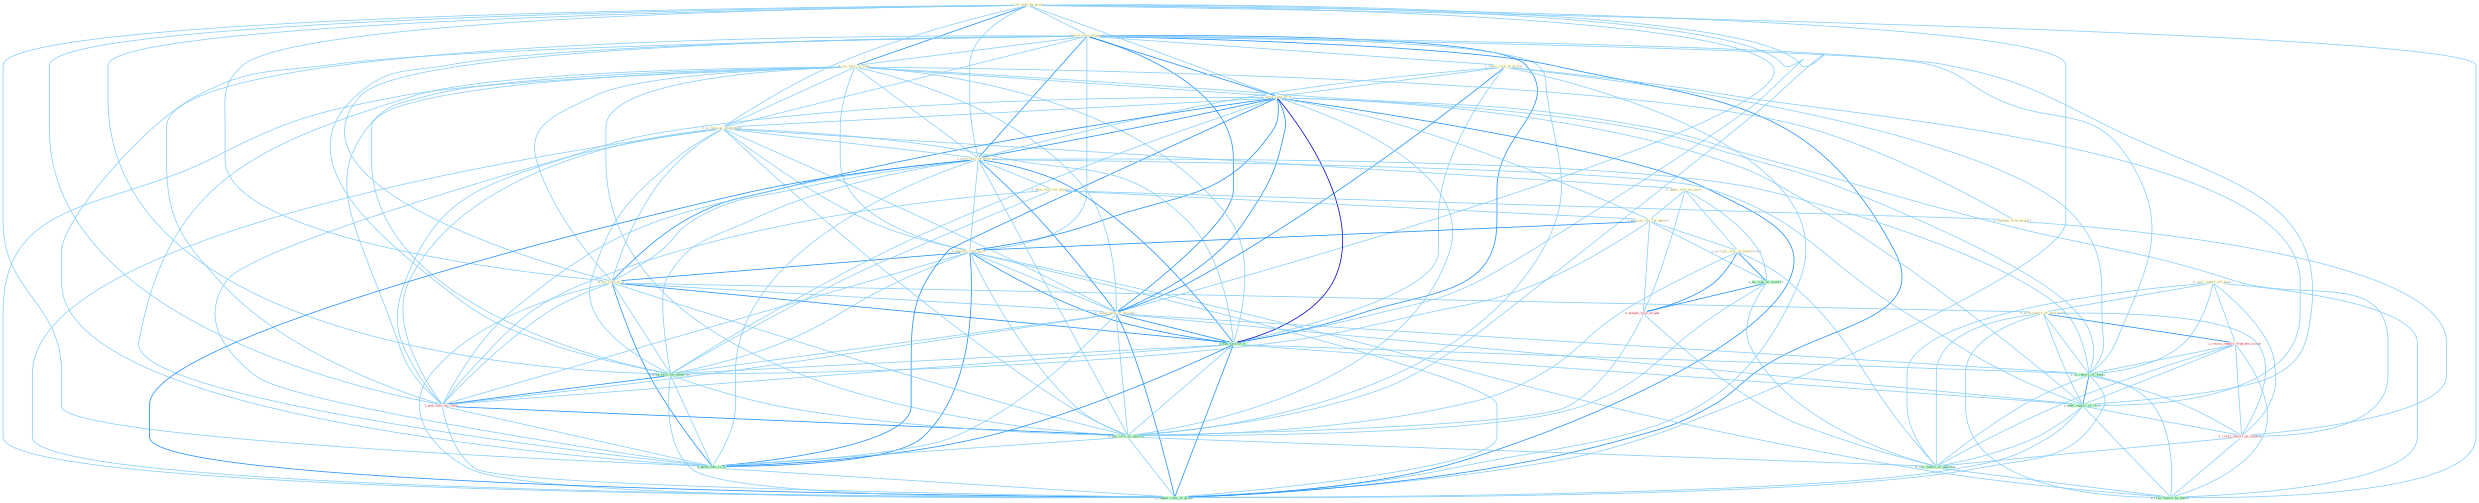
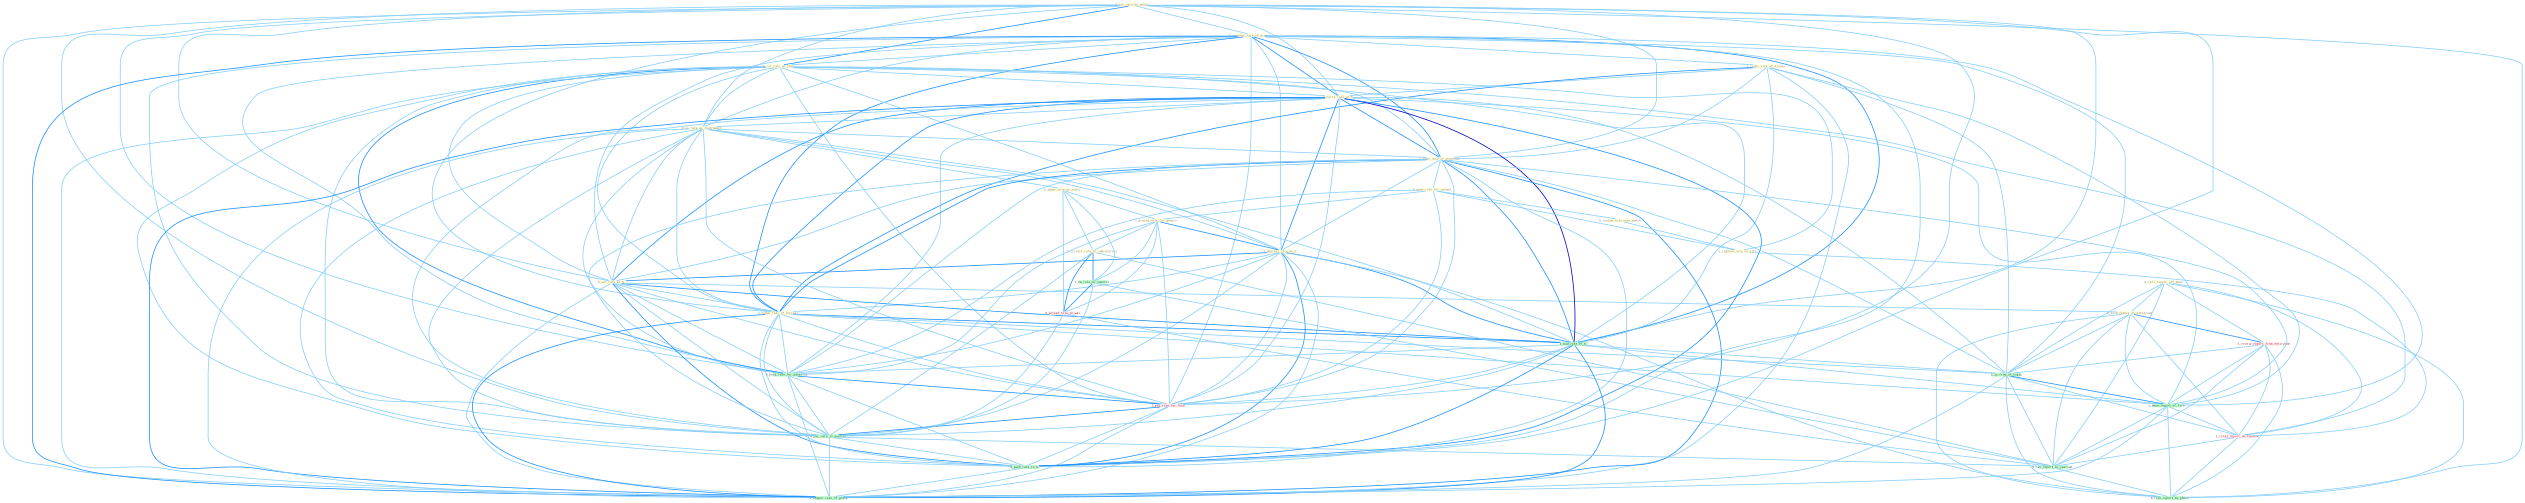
  graph {
    fontname="Liberation Mono"
    node [color="#ffffe0" fixedsize=true fontcolor="#8b7d6b" fontname="Liberation Mono" fontsize=4 shape=polygon style=filled]
    edge [color="#87cefa" fontname="Liberation Mono" w=1]
    "0_cut_rate_by_point " [height=.06 width=.5]
    "0_call_report_off_base " [height=.06 width=.5]
    "1_underst_rate_of_growth " [height=.06 width=.5]
    "1_reduc_risk_of_diseas " [height=.06 width=.5]
    "0_cut_rate_on_them " [height=.06 width=.5]
    "0_depress_rate_by_% " [height=.06 width=.5]
    "0_set_rate_at_% " [height=.06 width=.5]
    "1_carri_rate_of_% " [height=.06 width=.5]
    "0_us_rate_as_instrument " [height=.06 width=.5]
    "1_have_rate_of_othernum " [height=.06 width=.5]
    "0_have_rule_for_attend " [height=.06 width=.5]
    "1_reduc_rate_of_increas " [height=.06 width=.5]
    "0_ignor_role_as_sourc " [height=.06 width=.5]
+   "0_review_rule_over_month " [height=.06 width=.5]
    "1_provid_role_for_govern " [height=.06 width=.5]
    "1_tighten_rule_on_gift " [height=.06 width=.5]
    "1_curtail_role_in_subcontract " [height=.06 width=.5]
    "0_told_report_at_entitynam " [height=.06 width=.5]
    "1_receiv_report_from_entitynam " [color="#fff0f5" fontcolor="#b22222" height=.06 width=.5]
    "0_accept_role_in_wai " [color="#fff0f5" fontcolor="#b22222" height=.06 width=.5]
    "1_pai_rate_for_fund " [color="#fff0f5" fontcolor="#b22222" height=.06 width=.5]
    "1_relai_report_on_tendenc " [color="#fff0f5" fontcolor="#b22222" height=.06 width=.5]
    "1_had_rate_of_% " [color="#BDFCC9" fontcolor="#2f4f4f" height=.06 width=.5]
    "0_hold_rate_for_advertis " [color="#BDFCC9" fontcolor="#2f4f4f" height=.06 width=.5]
    "0_pai_rate_in_quarter " [color="#BDFCC9" fontcolor="#2f4f4f" height=.06 width=.5]
    "0_push_rate_to_% " [color="#BDFCC9" fontcolor="#2f4f4f" height=.06 width=.5]
    "0_file_report_by_phone " [color="#BDFCC9" fontcolor="#2f4f4f" height=.06 width=.5]
    "1_compar_rate_of_group " [color="#BDFCC9" fontcolor="#2f4f4f" height=.06 width=.5]
-   "1_is_report_of_topic " [color="#BDFCC9" fontcolor="#2f4f4f" height=.06 width=.5]
+   "1_is_report_of_topic " [color="#BDFCC9" fontcolor="#2f4f4f" height=.06 width=.5 label="1_is_from_of_topic"]
    "0_ran_report_in_yearnum " [color="#BDFCC9" fontcolor="#2f4f4f" height=.06 width=.5]
    "1_been_report_of_firm " [color="#BDFCC9" fontcolor="#2f4f4f" height=.06 width=.5]
    "1_ha_role_in_countri " [color="#BDFCC9" fontcolor="#2f4f4f" height=.06 width=.5]
    subgraph sub_1 {
      "0_cut_rate_by_point "
      "0_call_report_off_base "
      "1_underst_rate_of_growth "
      "1_reduc_risk_of_diseas "
      "0_cut_rate_on_them "
      "0_depress_rate_by_% "
      "0_set_rate_at_% "
      "1_carri_rate_of_% "
      "0_us_rate_as_instrument "
      "1_have_rate_of_othernum "
      "0_have_rule_for_attend "
      "1_reduc_rate_of_increas "
      "0_ignor_role_as_sourc "
+     "0_review_rule_over_month "
      "1_provid_role_for_govern "
      "1_tighten_rule_on_gift "
      "1_curtail_role_in_subcontract "
      "0_told_report_at_entitynam "
    }
    subgraph sub_2 {
      "1_receiv_report_from_entitynam "
      "0_accept_role_in_wai "
      "1_pai_rate_for_fund "
      "1_relai_report_on_tendenc "
    }
    "0_cut_rate_by_point " -- "1_underst_rate_of_growth "
    "0_cut_rate_by_point " -- "0_cut_rate_on_them " [color="#1e90ff" w=2]
    "0_cut_rate_by_point " -- "0_set_rate_at_% "
    "0_cut_rate_by_point " -- "1_carri_rate_of_% "
    "0_cut_rate_by_point " -- "0_us_rate_as_instrument "
    "0_cut_rate_by_point " -- "1_have_rate_of_othernum "
    "0_cut_rate_by_point " -- "1_reduc_rate_of_increas "
    "0_cut_rate_by_point " -- "1_pai_rate_for_fund "
    "0_cut_rate_by_point " -- "1_had_rate_of_% "
    "0_cut_rate_by_point " -- "0_hold_rate_for_advertis "
    "0_cut_rate_by_point " -- "0_pai_rate_in_quarter "
    "0_cut_rate_by_point " -- "0_push_rate_to_% "
    "0_cut_rate_by_point " -- "0_file_report_by_phone "
    "0_cut_rate_by_point " -- "1_compar_rate_of_group "
    "0_call_report_off_base " -- "0_told_report_at_entitynam "
    "0_call_report_off_base " -- "1_receiv_report_from_entitynam "
    "0_call_report_off_base " -- "1_relai_report_on_tendenc "
    "0_call_report_off_base " -- "0_file_report_by_phone "
    "0_call_report_off_base " -- "1_is_report_of_topic "
    "0_call_report_off_base " -- "0_ran_report_in_yearnum "
    "1_underst_rate_of_growth " -- "1_reduc_risk_of_diseas "
    "1_underst_rate_of_growth " -- "0_cut_rate_on_them "
    "1_underst_rate_of_growth " -- "0_depress_rate_by_% "
    "1_underst_rate_of_growth " -- "0_set_rate_at_% "
    "1_underst_rate_of_growth " -- "1_carri_rate_of_% " [color="#1e90ff" w=2]
    "1_underst_rate_of_growth " -- "0_us_rate_as_instrument "
    "1_underst_rate_of_growth " -- "1_have_rate_of_othernum " [color="#1e90ff" w=2]
    "1_underst_rate_of_growth " -- "1_reduc_rate_of_increas " [color="#1e90ff" w=2]
    "1_underst_rate_of_growth " -- "1_pai_rate_for_fund "
    "1_underst_rate_of_growth " -- "1_had_rate_of_% " [color="#1e90ff" w=2]
    "1_underst_rate_of_growth " -- "0_hold_rate_for_advertis "
    "1_underst_rate_of_growth " -- "0_pai_rate_in_quarter "
    "1_underst_rate_of_growth " -- "0_push_rate_to_% "
    "1_underst_rate_of_growth " -- "1_compar_rate_of_group " [color="#1e90ff" w=2]
    "1_underst_rate_of_growth " -- "1_is_report_of_topic "
    "1_underst_rate_of_growth " -- "1_been_report_of_firm "
    "1_reduc_risk_of_diseas " -- "1_carri_rate_of_% "
    "1_reduc_risk_of_diseas " -- "1_have_rate_of_othernum "
    "1_reduc_risk_of_diseas " -- "1_reduc_rate_of_increas " [color="#1e90ff" w=2]
    "1_reduc_risk_of_diseas " -- "1_had_rate_of_% "
    "1_reduc_risk_of_diseas " -- "1_compar_rate_of_group "
    "1_reduc_risk_of_diseas " -- "1_is_report_of_topic "
    "1_reduc_risk_of_diseas " -- "1_been_report_of_firm "
    "0_cut_rate_on_them " -- "0_depress_rate_by_% "
    "0_cut_rate_on_them " -- "0_set_rate_at_% "
    "0_cut_rate_on_them " -- "1_carri_rate_of_% "
    "0_cut_rate_on_them " -- "0_us_rate_as_instrument "
    "0_cut_rate_on_them " -- "1_have_rate_of_othernum "
    "0_cut_rate_on_them " -- "1_reduc_rate_of_increas "
    "0_cut_rate_on_them " -- "1_tighten_rule_on_gift "
    "0_cut_rate_on_them " -- "1_pai_rate_for_fund "
    "0_cut_rate_on_them " -- "1_relai_report_on_tendenc "
    "0_cut_rate_on_them " -- "1_had_rate_of_% "
-   "0_cut_rate_on_them " -- "0_hold_rate_for_advertis "
+   "0_cut_rate_on_them " -- "0_hold_rate_for_advertis " [color="#1e90ff"]
    "0_cut_rate_on_them " -- "0_pai_rate_in_quarter "
    "0_cut_rate_on_them " -- "0_push_rate_to_% "
    "0_cut_rate_on_them " -- "1_compar_rate_of_group "
    "0_depress_rate_by_% " -- "0_set_rate_at_% " [color="#1e90ff" w=2]
    "0_depress_rate_by_% " -- "1_carri_rate_of_% " [color="#1e90ff" w=2]
    "0_depress_rate_by_% " -- "0_us_rate_as_instrument "
    "0_depress_rate_by_% " -- "1_have_rate_of_othernum "
    "0_depress_rate_by_% " -- "1_reduc_rate_of_increas "
    "0_depress_rate_by_% " -- "1_pai_rate_for_fund "
    "0_depress_rate_by_% " -- "1_had_rate_of_% " [color="#1e90ff" w=2]
    "0_depress_rate_by_% " -- "0_hold_rate_for_advertis "
    "0_depress_rate_by_% " -- "0_pai_rate_in_quarter "
    "0_depress_rate_by_% " -- "0_push_rate_to_% " [color="#1e90ff" w=2]
    "0_depress_rate_by_% " -- "0_file_report_by_phone "
    "0_depress_rate_by_% " -- "1_compar_rate_of_group "
    "0_set_rate_at_% " -- "1_carri_rate_of_% " [color="#1e90ff" w=2]
    "0_set_rate_at_% " -- "0_us_rate_as_instrument "
    "0_set_rate_at_% " -- "1_have_rate_of_othernum "
    "0_set_rate_at_% " -- "1_reduc_rate_of_increas "
    "0_set_rate_at_% " -- "0_told_report_at_entitynam "
    "0_set_rate_at_% " -- "1_pai_rate_for_fund "
    "0_set_rate_at_% " -- "1_had_rate_of_% " [color="#1e90ff" w=2]
    "0_set_rate_at_% " -- "0_hold_rate_for_advertis "
    "0_set_rate_at_% " -- "0_pai_rate_in_quarter "
    "0_set_rate_at_% " -- "0_push_rate_to_% " [color="#1e90ff" w=2]
    "0_set_rate_at_% " -- "1_compar_rate_of_group "
    "1_carri_rate_of_% " -- "0_us_rate_as_instrument "
    "1_carri_rate_of_% " -- "1_have_rate_of_othernum " [color="#1e90ff" w=2]
    "1_carri_rate_of_% " -- "1_reduc_rate_of_increas " [color="#1e90ff" w=2]
    "1_carri_rate_of_% " -- "1_pai_rate_for_fund "
    "1_carri_rate_of_% " -- "1_had_rate_of_% " [color="#0000cd" w=3]
    "1_carri_rate_of_% " -- "0_hold_rate_for_advertis "
    "1_carri_rate_of_% " -- "0_pai_rate_in_quarter "
    "1_carri_rate_of_% " -- "0_push_rate_to_% " [color="#1e90ff" w=2]
    "1_carri_rate_of_% " -- "1_compar_rate_of_group " [color="#1e90ff" w=2]
    "1_carri_rate_of_% " -- "1_is_report_of_topic "
    "1_carri_rate_of_% " -- "1_been_report_of_firm "
    "0_us_rate_as_instrument " -- "1_have_rate_of_othernum "
    "0_us_rate_as_instrument " -- "1_reduc_rate_of_increas "
    "0_us_rate_as_instrument " -- "0_ignor_role_as_sourc "
    "0_us_rate_as_instrument " -- "1_pai_rate_for_fund "
    "0_us_rate_as_instrument " -- "1_had_rate_of_% "
    "0_us_rate_as_instrument " -- "0_hold_rate_for_advertis "
    "0_us_rate_as_instrument " -- "0_pai_rate_in_quarter "
    "0_us_rate_as_instrument " -- "0_push_rate_to_% "
    "0_us_rate_as_instrument " -- "1_compar_rate_of_group "
    "1_have_rate_of_othernum " -- "0_have_rule_for_attend "
    "1_have_rate_of_othernum " -- "1_reduc_rate_of_increas " [color="#1e90ff" w=2]
    "1_have_rate_of_othernum " -- "1_pai_rate_for_fund "
    "1_have_rate_of_othernum " -- "1_had_rate_of_% " [color="#1e90ff" w=2]
    "1_have_rate_of_othernum " -- "0_hold_rate_for_advertis "
    "1_have_rate_of_othernum " -- "0_pai_rate_in_quarter "
    "1_have_rate_of_othernum " -- "0_push_rate_to_% "
    "1_have_rate_of_othernum " -- "1_compar_rate_of_group " [color="#1e90ff" w=2]
    "1_have_rate_of_othernum " -- "1_is_report_of_topic "
    "1_have_rate_of_othernum " -- "1_been_report_of_firm "
+   "0_have_rule_for_attend " -- "0_review_rule_over_month "
    "0_have_rule_for_attend " -- "1_provid_role_for_govern "
    "0_have_rule_for_attend " -- "1_tighten_rule_on_gift "
    "0_have_rule_for_attend " -- "1_pai_rate_for_fund "
    "0_have_rule_for_attend " -- "0_hold_rate_for_advertis "
    "1_reduc_rate_of_increas " -- "1_pai_rate_for_fund "
    "1_reduc_rate_of_increas " -- "1_had_rate_of_% " [color="#1e90ff" w=2]
    "1_reduc_rate_of_increas " -- "0_hold_rate_for_advertis "
    "1_reduc_rate_of_increas " -- "0_pai_rate_in_quarter "
    "1_reduc_rate_of_increas " -- "0_push_rate_to_% "
    "1_reduc_rate_of_increas " -- "1_compar_rate_of_group " [color="#1e90ff" w=2]
    "1_reduc_rate_of_increas " -- "1_is_report_of_topic "
    "1_reduc_rate_of_increas " -- "1_been_report_of_firm "
    "0_ignor_role_as_sourc " -- "1_provid_role_for_govern "
    "0_ignor_role_as_sourc " -- "1_curtail_role_in_subcontract "
    "0_ignor_role_as_sourc " -- "0_accept_role_in_wai "
    "0_ignor_role_as_sourc " -- "1_ha_role_in_countri "
+   "0_review_rule_over_month " -- "1_tighten_rule_on_gift "
    "1_provid_role_for_govern " -- "0_depress_rate_by_% " [color="#1e90ff" w=2]
    "1_provid_role_for_govern " -- "1_curtail_role_in_subcontract "
    "1_provid_role_for_govern " -- "0_accept_role_in_wai "
-   "1_provid_role_for_govern " -- "1_carri_rate_of_% "
+   "1_provid_role_for_govern " -- "1_pai_rate_for_fund "
    "1_provid_role_for_govern " -- "0_hold_rate_for_advertis "
    "1_provid_role_for_govern " -- "1_ha_role_in_countri "
    "1_tighten_rule_on_gift " -- "1_relai_report_on_tendenc "
    "1_curtail_role_in_subcontract " -- "0_accept_role_in_wai " [color="#1e90ff" w=2]
    "1_curtail_role_in_subcontract " -- "0_pai_rate_in_quarter "
    "1_curtail_role_in_subcontract " -- "0_ran_report_in_yearnum "
    "1_curtail_role_in_subcontract " -- "1_ha_role_in_countri " [color="#1e90ff" w=2]
    "0_told_report_at_entitynam " -- "1_receiv_report_from_entitynam " [color="#1e90ff" w=2]
    "0_told_report_at_entitynam " -- "1_relai_report_on_tendenc "
    "0_told_report_at_entitynam " -- "0_file_report_by_phone "
    "0_told_report_at_entitynam " -- "1_is_report_of_topic "
    "0_told_report_at_entitynam " -- "0_ran_report_in_yearnum "
    "0_told_report_at_entitynam " -- "1_been_report_of_firm "
    "1_receiv_report_from_entitynam " -- "1_relai_report_on_tendenc "
    "1_receiv_report_from_entitynam " -- "0_file_report_by_phone "
    "1_receiv_report_from_entitynam " -- "1_is_report_of_topic "
    "1_receiv_report_from_entitynam " -- "0_ran_report_in_yearnum "
    "1_receiv_report_from_entitynam " -- "1_been_report_of_firm "
    "0_accept_role_in_wai " -- "0_pai_rate_in_quarter "
    "0_accept_role_in_wai " -- "0_ran_report_in_yearnum "
    "1_pai_rate_for_fund " -- "0_pai_rate_in_quarter " [color="#1e90ff" w=2]
    "1_pai_rate_for_fund " -- "0_push_rate_to_% "
    "1_pai_rate_for_fund " -- "1_compar_rate_of_group "
    "1_relai_report_on_tendenc " -- "0_file_report_by_phone "
    "1_relai_report_on_tendenc " -- "0_ran_report_in_yearnum "
    "1_had_rate_of_% " -- "1_pai_rate_for_fund "
    "1_had_rate_of_% " -- "0_hold_rate_for_advertis "
    "1_had_rate_of_% " -- "0_pai_rate_in_quarter "
    "1_had_rate_of_% " -- "0_push_rate_to_% " [color="#1e90ff" w=2]
    "1_had_rate_of_% " -- "1_compar_rate_of_group " [color="#1e90ff" w=2]
    "1_had_rate_of_% " -- "1_is_report_of_topic "
    "1_had_rate_of_% " -- "1_been_report_of_firm "
    "0_hold_rate_for_advertis " -- "1_pai_rate_for_fund " [color="#1e90ff" w=2]
    "0_hold_rate_for_advertis " -- "0_pai_rate_in_quarter "
    "0_hold_rate_for_advertis " -- "0_push_rate_to_% "
    "0_hold_rate_for_advertis " -- "1_compar_rate_of_group "
    "0_pai_rate_in_quarter " -- "0_push_rate_to_% "
    "0_pai_rate_in_quarter " -- "1_compar_rate_of_group "
    "0_pai_rate_in_quarter " -- "0_ran_report_in_yearnum "
    "0_push_rate_to_% " -- "1_compar_rate_of_group "
    "1_is_report_of_topic " -- "1_relai_report_on_tendenc "
    "1_is_report_of_topic " -- "0_file_report_by_phone "
    "1_is_report_of_topic " -- "1_compar_rate_of_group "
    "1_is_report_of_topic " -- "0_ran_report_in_yearnum "
    "1_is_report_of_topic " -- "1_been_report_of_firm " [color="#1e90ff" w=2]
    "0_ran_report_in_yearnum " -- "0_file_report_by_phone "
    "1_been_report_of_firm " -- "1_relai_report_on_tendenc "
    "1_been_report_of_firm " -- "0_file_report_by_phone "
    "1_been_report_of_firm " -- "1_compar_rate_of_group "
    "1_been_report_of_firm " -- "0_ran_report_in_yearnum "
    "1_ha_role_in_countri " -- "0_accept_role_in_wai " [color="#1e90ff" w=2]
    "1_ha_role_in_countri " -- "0_pai_rate_in_quarter "
    "1_ha_role_in_countri " -- "0_ran_report_in_yearnum "
  }
